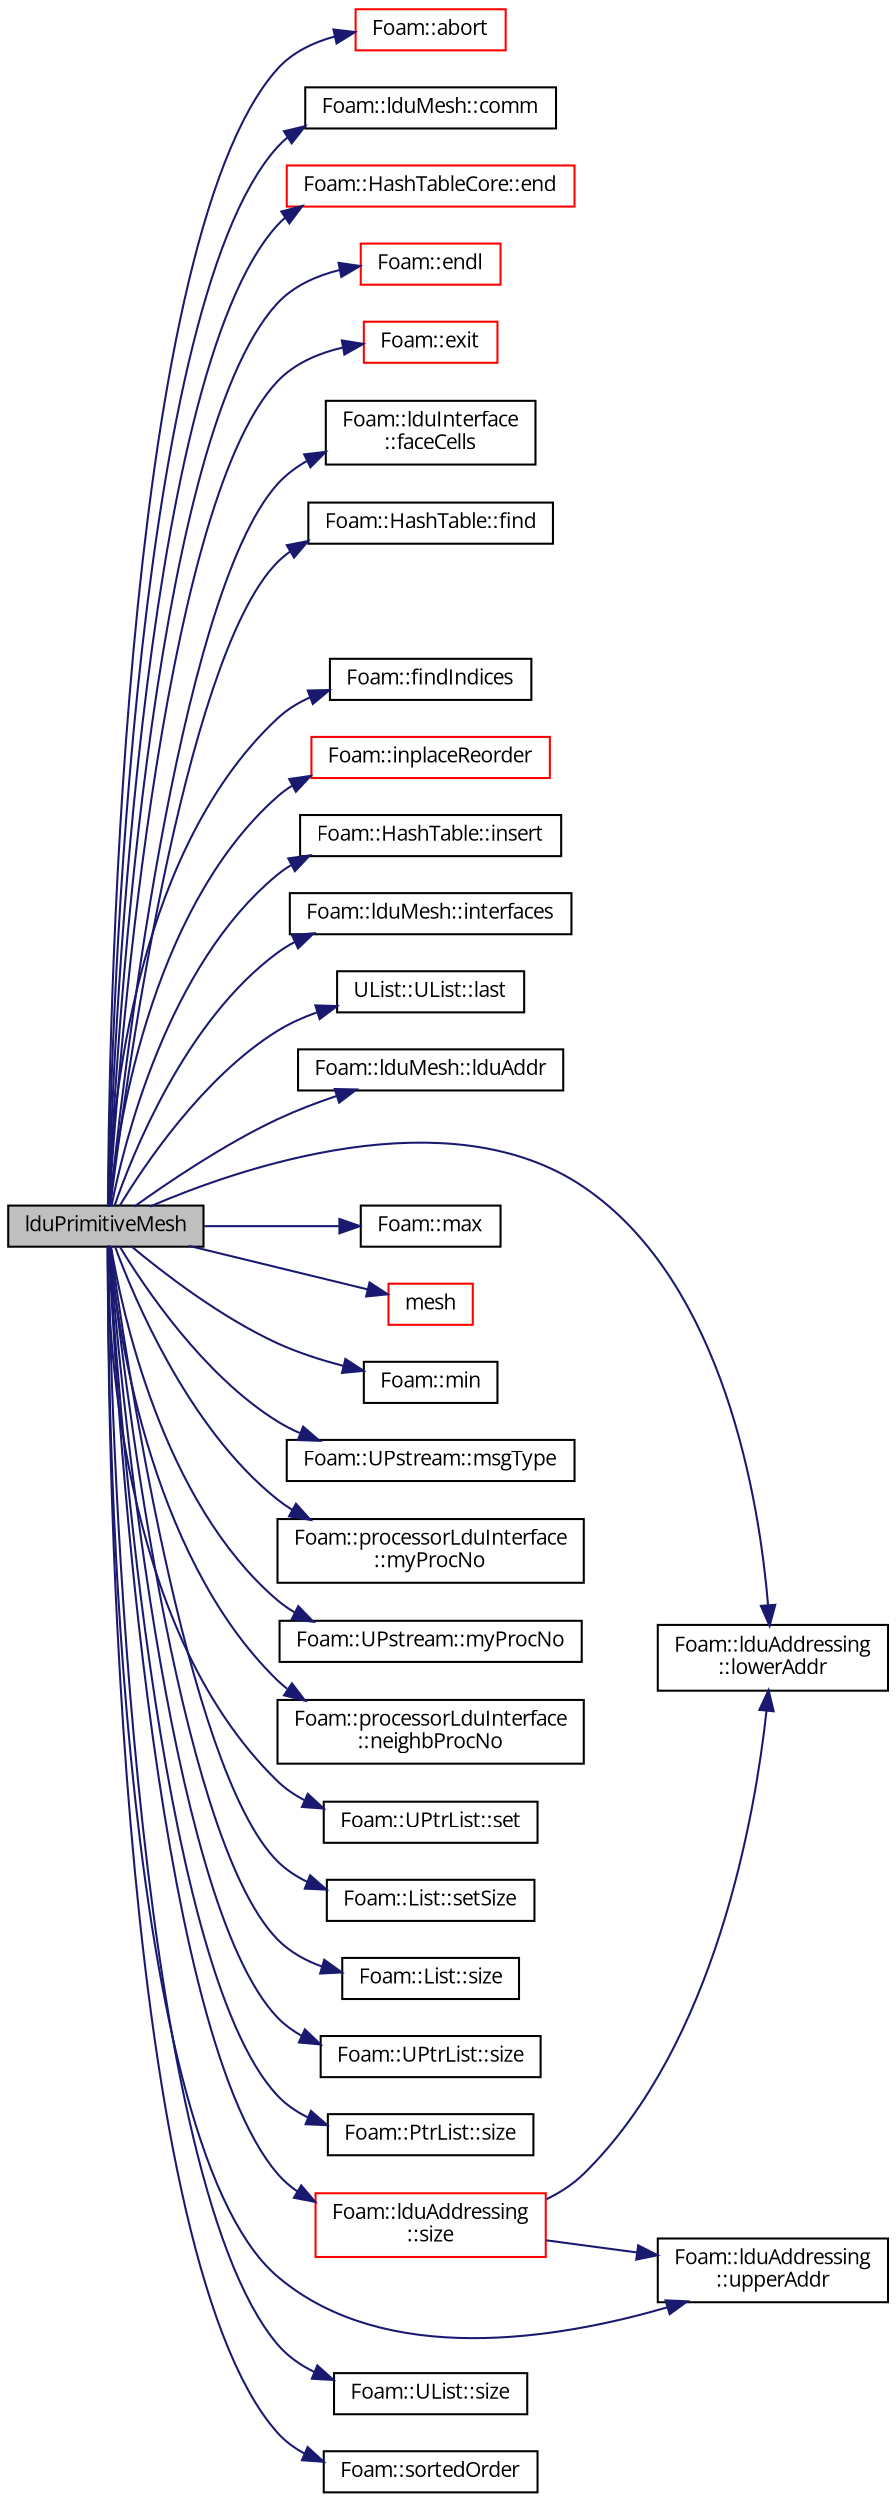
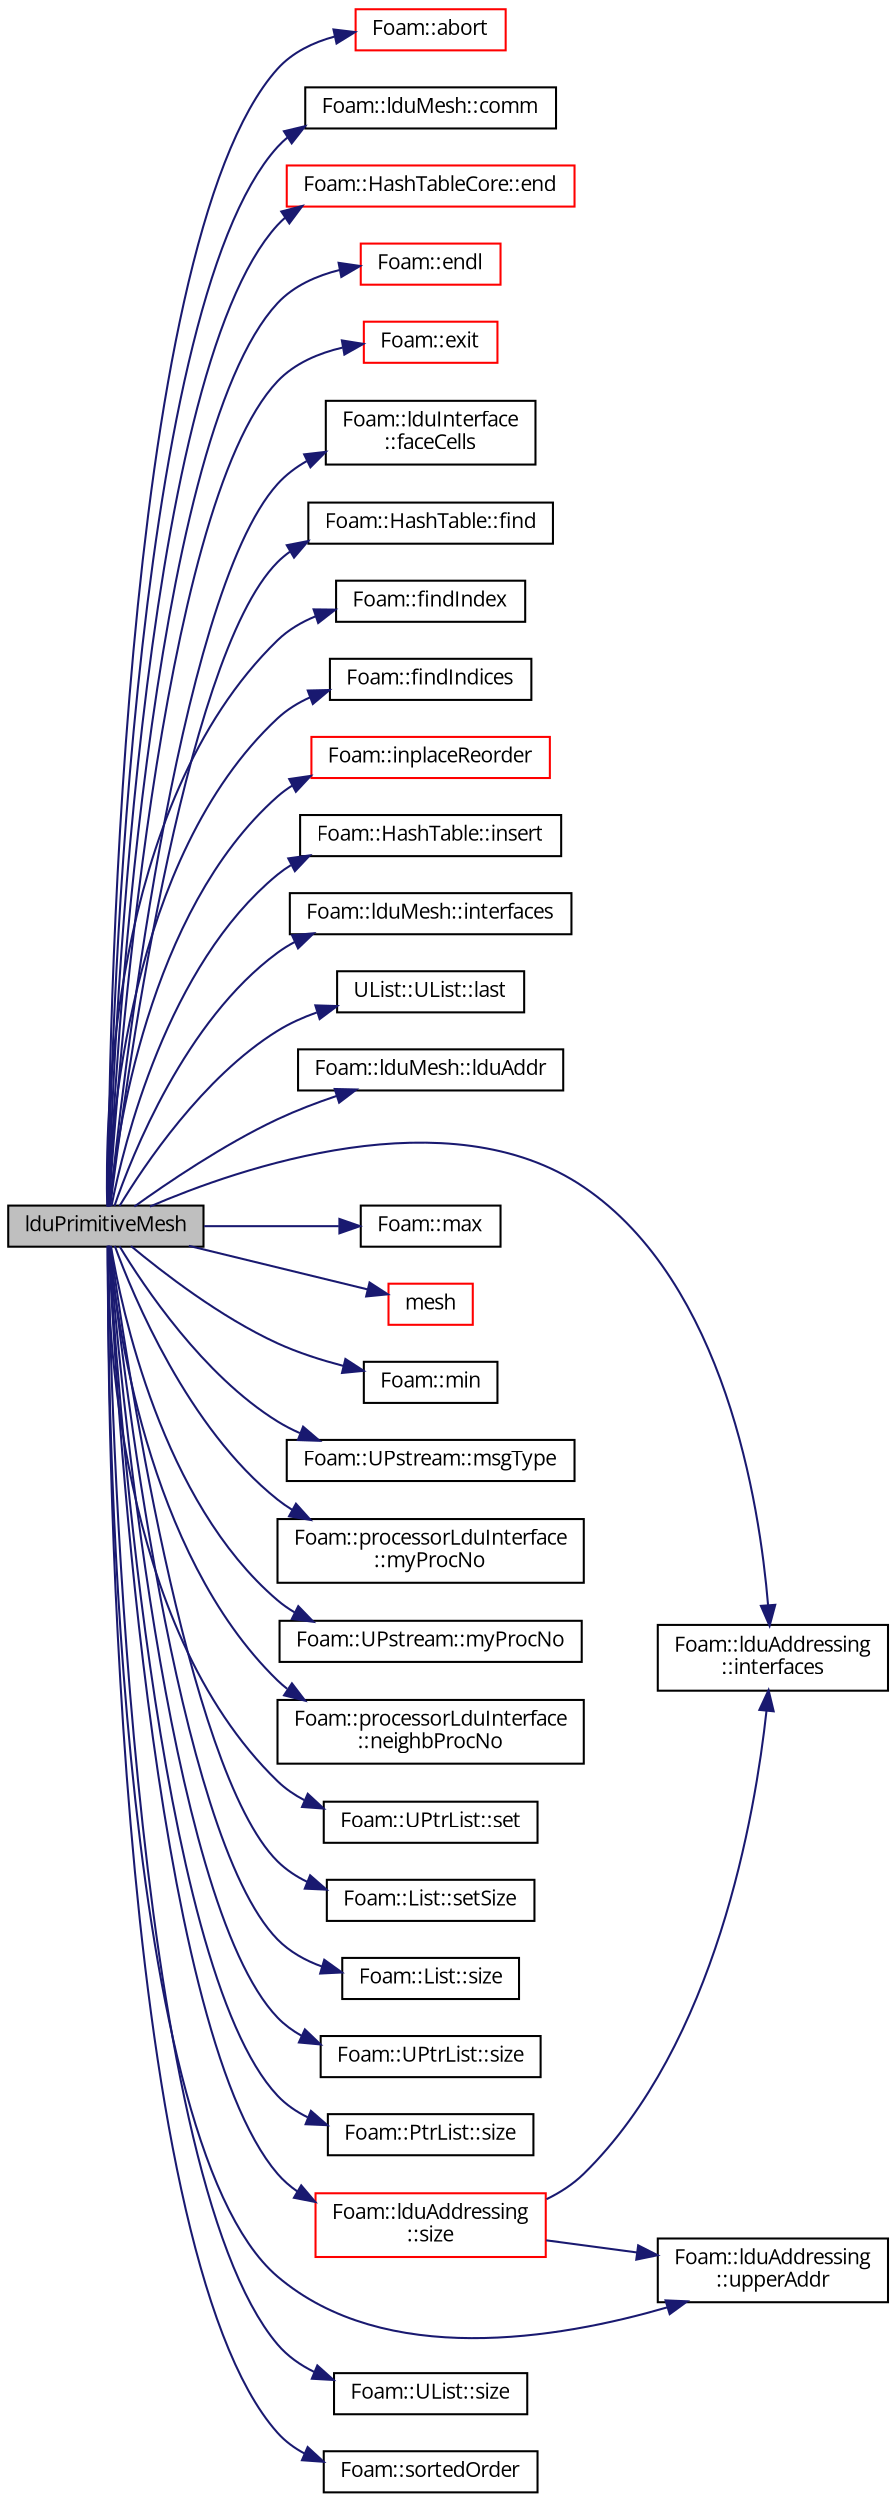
  digraph {
    fontname="Open Sans"
    rankdir=LR
    node [color=black fontname="Open Sans" fontsize=10 shape=record]
    edge [color=midnightblue fontname="Open Sans" fontsize=10 labelfontname=FreeSans labelfontsize=10 style=solid]
    n1 [fillcolor=grey75 fontcolor=black height=0.2 label=lduPrimitiveMesh style=filled width=0.4]
    n2 [color=red height=0.2 label="Foam::abort" width=0.4]
    n3 [height=0.2 label="Foam::lduMesh::comm" width=0.4]
    n4 [color=red height=0.2 label="Foam::HashTableCore::end" width=0.4]
    n5 [color=red height=0.2 label="Foam::endl" width=0.4]
    n6 [color=red height=0.2 label="Foam::exit" width=0.4]
    n7 [height=0.2 label="Foam::lduInterface\l::faceCells" width=0.4]
    n8 [height=0.2 label="Foam::HashTable::find" width=0.4]
+   n9 [height=0.2 label="Foam::findIndex" width=0.4]
    n10 [height=0.2 label="Foam::findIndices" width=0.4]
    n11 [color=red height=0.2 label="Foam::inplaceReorder" width=0.4]
    n12 [height=0.2 label="Foam::HashTable::insert" width=0.4]
    n13 [height=0.2 label="Foam::lduMesh::interfaces" width=0.4]
    n14 [height=0.2 label="UList::UList::last" width=0.4]
    n15 [height=0.2 label="Foam::lduMesh::lduAddr" width=0.4]
-   n16 [height=0.2 label="Foam::lduAddressing\l::lowerAddr" width=0.4]
+   n16 [height=0.2 label="Foam::lduAddressing\l::interfaces" width=0.4]
    n17 [height=0.2 label="Foam::max" width=0.4]
    n18 [color=red height=0.2 label=mesh width=0.4]
    n19 [height=0.2 label="Foam::min" width=0.4]
    n20 [height=0.2 label="Foam::UPstream::msgType" width=0.4]
    n21 [height=0.2 label="Foam::processorLduInterface\l::myProcNo" width=0.4]
    n22 [height=0.2 label="Foam::UPstream::myProcNo" width=0.4]
    n23 [height=0.2 label="Foam::processorLduInterface\l::neighbProcNo" width=0.4]
    n24 [height=0.2 label="Foam::UPtrList::set" width=0.4]
    n25 [height=0.2 label="Foam::List::setSize" width=0.4]
    n26 [height=0.2 label="Foam::List::size" width=0.4]
    n27 [height=0.2 label="Foam::UPtrList::size" width=0.4]
    n28 [height=0.2 label="Foam::PtrList::size" width=0.4]
    n29 [color=red height=0.2 label="Foam::lduAddressing\l::size" width=0.4]
    n30 [height=0.2 label="Foam::lduAddressing\l::upperAddr" width=0.4]
    n31 [height=0.2 label="Foam::UList::size" width=0.4]
    n32 [height=0.2 label="Foam::sortedOrder" width=0.4]
    n1 -> n2
    n1 -> n3
    n1 -> n4
    n1 -> n5
    n1 -> n6
    n1 -> n7
    n1 -> n8
+   n1 -> n9
    n1 -> n10
    n1 -> n11
    n1 -> n12
    n1 -> n13
    n1 -> n14
    n1 -> n15
    n1 -> n16
    n1 -> n17
    n1 -> n18
    n1 -> n19
    n1 -> n20
    n1 -> n21
    n1 -> n22
    n1 -> n23
    n1 -> n24
    n1 -> n25
    n1 -> n26
    n1 -> n27
    n1 -> n28
    n1 -> n29
    n1 -> n30
    n1 -> n31
    n1 -> n32
    n29 -> n16
    n29 -> n30
  }
